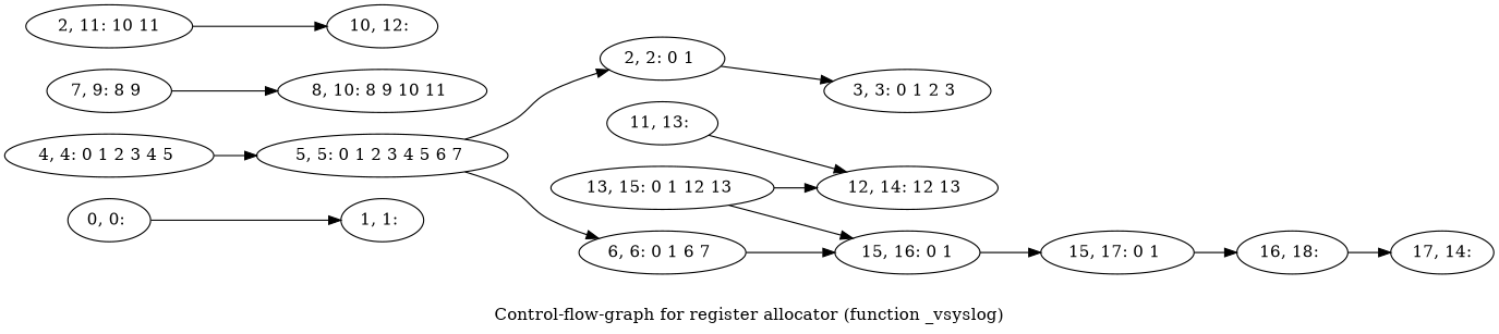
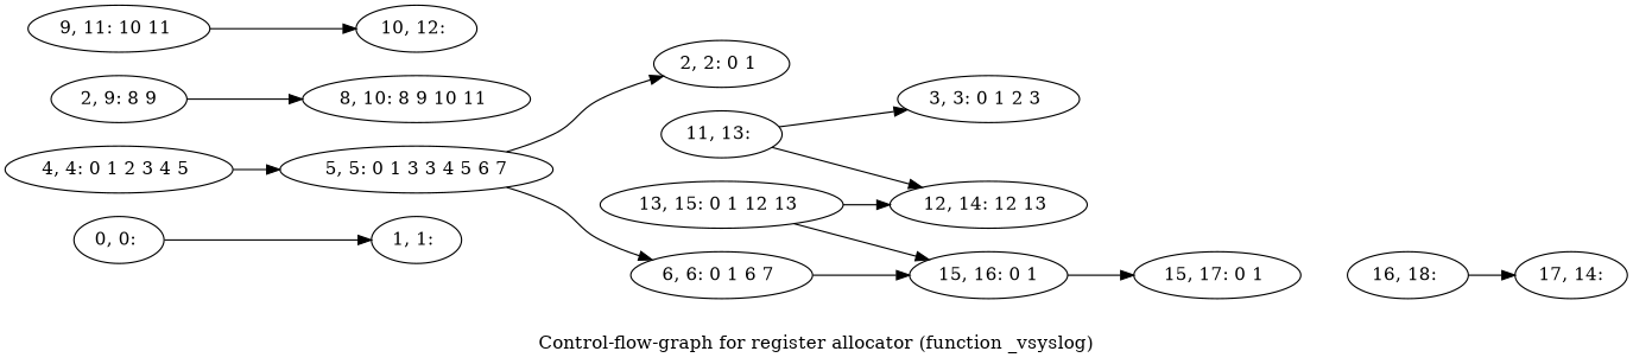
  digraph {
    label="Control-flow-graph for register allocator (function _vsyslog)"
    rankdir=LR
    n1 [label="0, 0: "]
    n2 [label="1, 1: "]
    n3 [label="2, 2: 0 1 "]
    n4 [label="3, 3: 0 1 2 3 "]
    n5 [label="4, 4: 0 1 2 3 4 5 "]
-   n6 [label="5, 5: 0 1 2 3 4 5 6 7 "]
+   n6 [label="5, 5: 0 1 3 3 4 5 6 7"]
    n7 [label="6, 6: 0 1 6 7 "]
    n8 [label="15, 16: 0 1"]
-   n9 [label="7, 9: 8 9 "]
+   n9 [label="2, 9: 8 9"]
    n10 [label="8, 10: 8 9 10 11 "]
    n11 [label="15, 17: 0 1 "]
-   n12 [label="2, 11: 10 11"]
+   n12 [label="9, 11: 10 11 "]
    n13 [label="10, 12: "]
    n14 [label="11, 13: "]
    n15 [label="12, 14: 12 13 "]
    n16 [label="13, 15: 0 1 12 13 "]
    n17 [label="16, 18: "]
    n18 [label="17, 14:"]
    n1 -> n2
-   n3 -> n4
+   n14 -> n4
    n5 -> n6
    n6 -> n3
    n6 -> n7
    n7 -> n8
    n8 -> n11
    n9 -> n10
-   n11 -> n17
    n12 -> n13
    n14 -> n15
    n16 -> n8
    n16 -> n15
    n17 -> n18
  }
